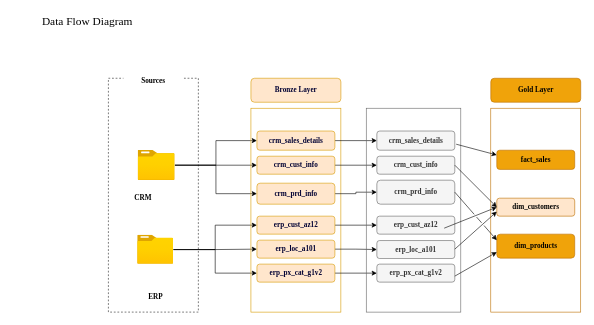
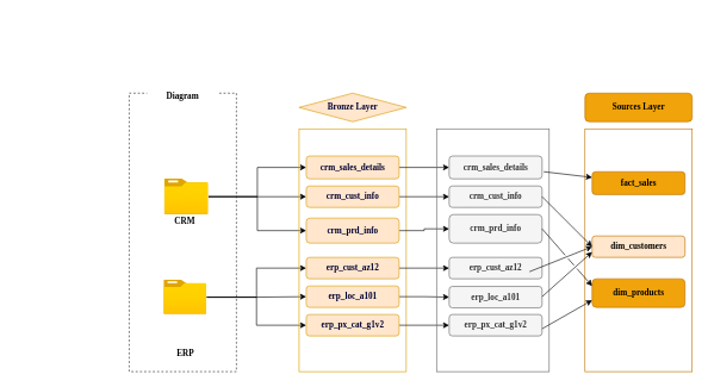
  <mxCell id="0" />
  <mxCell id="1" parent="0" />
  <mxCell id="2" value="" style="rounded=0;whiteSpace=wrap;html=1;fillColor=none;dashed=1;strokeColor=light-dark(#242424, #EDEDED);" parent="1" vertex="1"><mxGeometry x="180" y="130" width="150" height="390" as="geometry" /></mxCell>
- <mxCell id="3" value="&lt;font face=&quot;Comic Sans MS&quot;&gt;&lt;b&gt;Sources&lt;/b&gt;&lt;/font&gt;" style="rounded=1;whiteSpace=wrap;html=1;fillColor=default;strokeColor=none;" parent="1" vertex="1"><mxGeometry x="205" y="120" width="100" height="30" as="geometry" /></mxCell>
+ <mxCell id="3" value="&lt;font face=&quot;Comic Sans MS&quot;&gt;&lt;b&gt;Diagram&lt;/b&gt;&lt;/font&gt;" style="rounded=1;whiteSpace=wrap;html=1;fillColor=default;strokeColor=none;" parent="1" vertex="1"><mxGeometry x="205" y="120" width="100" height="30" as="geometry" /></mxCell>
  <mxCell id="4" style="edgeStyle=orthogonalEdgeStyle;rounded=0;orthogonalLoop=1;jettySize=auto;html=1;entryX=0;entryY=0.5;entryDx=0;entryDy=0;" parent="1" source="7" target="17" edge="1"><mxGeometry relative="1" as="geometry" /></mxCell>
  <mxCell id="5" style="edgeStyle=orthogonalEdgeStyle;rounded=0;orthogonalLoop=1;jettySize=auto;html=1;entryX=0;entryY=0.5;entryDx=0;entryDy=0;" parent="1" source="7" target="21" edge="1"><mxGeometry relative="1" as="geometry" /></mxCell>
  <mxCell id="6" style="edgeStyle=orthogonalEdgeStyle;rounded=0;orthogonalLoop=1;jettySize=auto;html=1;entryX=0;entryY=0.5;entryDx=0;entryDy=0;" parent="1" source="7" target="19" edge="1"><mxGeometry relative="1" as="geometry" /></mxCell>
  <mxCell id="7" value="" style="image;aspect=fixed;html=1;points=[];align=center;fontSize=12;image=img/lib/azure2/general/Folder_Blank.svg;" parent="1" vertex="1"><mxGeometry x="229.28" y="250" width="61.61" height="50" as="geometry" /></mxCell>
- <mxCell id="8" value="&lt;b&gt;&lt;font face=&quot;Comic Sans MS&quot;&gt;CRM&lt;/font&gt;&lt;/b&gt;" style="text;html=1;align=center;verticalAlign=middle;whiteSpace=wrap;rounded=0;" parent="1" vertex="1"><mxGeometry x="207.67" y="320" width="60" height="20" as="geometry" /></mxCell>
+ <mxCell id="8" value="&lt;b&gt;&lt;font face=&quot;Comic Sans MS&quot;&gt;CRM&lt;/font&gt;&lt;/b&gt;" style="text;html=1;align=center;verticalAlign=middle;whiteSpace=wrap;rounded=0;" parent="1" vertex="1"><mxGeometry x="227.67" y="300" width="60" height="20" as="geometry" /></mxCell>
  <mxCell id="9" style="edgeStyle=orthogonalEdgeStyle;rounded=0;orthogonalLoop=1;jettySize=auto;html=1;entryX=0;entryY=0.5;entryDx=0;entryDy=0;" parent="1" source="12" target="23" edge="1"><mxGeometry relative="1" as="geometry" /></mxCell>
  <mxCell id="10" style="edgeStyle=orthogonalEdgeStyle;rounded=0;orthogonalLoop=1;jettySize=auto;html=1;entryX=0;entryY=0.5;entryDx=0;entryDy=0;" parent="1" source="12" target="25" edge="1"><mxGeometry relative="1" as="geometry" /></mxCell>
  <mxCell id="11" style="edgeStyle=orthogonalEdgeStyle;rounded=0;orthogonalLoop=1;jettySize=auto;html=1;entryX=0;entryY=0.5;entryDx=0;entryDy=0;" parent="1" source="12" target="27" edge="1"><mxGeometry relative="1" as="geometry" /></mxCell>
  <mxCell id="12" value="" style="image;aspect=fixed;html=1;points=[];align=center;fontSize=12;image=img/lib/azure2/general/Folder_Blank.svg;" parent="1" vertex="1"><mxGeometry x="228.48" y="391.31" width="60" height="48.69" as="geometry" /></mxCell>
  <mxCell id="13" value="&lt;font face=&quot;Comic Sans MS&quot;&gt;&lt;b&gt;ERP&lt;/b&gt;&lt;/font&gt;" style="text;html=1;align=center;verticalAlign=middle;whiteSpace=wrap;rounded=0;" parent="1" vertex="1"><mxGeometry x="229.28" y="485" width="60" height="20" as="geometry" /></mxCell>
  <mxCell id="14" value="" style="rounded=0;whiteSpace=wrap;html=1;fillColor=none;strokeColor=#d79b00;fillStyle=hatch;fontColor=#000033;" parent="1" vertex="1"><mxGeometry x="417.67" y="180" width="150" height="340" as="geometry" /></mxCell>
- <mxCell id="15" value="&lt;b&gt;&lt;font face=&quot;Comic Sans MS&quot;&gt;Bronze Layer&lt;/font&gt;&lt;/b&gt;" style="rounded=1;whiteSpace=wrap;html=1;fillColor=#ffe6cc;strokeColor=#d79b00;fontColor=#000033;" parent="1" vertex="1"><mxGeometry x="417.67" y="130" width="150" height="40" as="geometry" /></mxCell>
+ <mxCell id="15" value="&lt;b&gt;&lt;font face=&quot;Comic Sans MS&quot;&gt;Bronze Layer&lt;/font&gt;&lt;/b&gt;" style="rhombus;whiteSpace=wrap;html=1;fillColor=#ffe6cc;strokeColor=#d79b00;fontColor=#000033;" parent="1" vertex="1"><mxGeometry x="417.67" y="130" width="150" height="40" as="geometry" /></mxCell>
  <mxCell id="16" style="edgeStyle=orthogonalEdgeStyle;rounded=0;orthogonalLoop=1;jettySize=auto;html=1;" parent="1" source="17" target="29" edge="1"><mxGeometry relative="1" as="geometry" /></mxCell>
  <mxCell id="17" value="&lt;font face=&quot;Comic Sans MS&quot;&gt;&lt;b&gt;crm_sales_details&lt;/b&gt;&lt;/font&gt;" style="rounded=1;whiteSpace=wrap;html=1;fillColor=#ffe6cc;strokeColor=#d79b00;fontColor=#000033;" parent="1" vertex="1"><mxGeometry x="427.67" y="218" width="130" height="32" as="geometry" /></mxCell>
  <mxCell id="18" style="edgeStyle=orthogonalEdgeStyle;rounded=0;orthogonalLoop=1;jettySize=auto;html=1;entryX=0;entryY=0.5;entryDx=0;entryDy=0;" parent="1" source="19" target="30" edge="1"><mxGeometry relative="1" as="geometry" /></mxCell>
  <mxCell id="19" value="&lt;font face=&quot;Comic Sans MS&quot;&gt;&lt;b&gt;crm_cust_info&lt;/b&gt;&lt;/font&gt;" style="rounded=1;whiteSpace=wrap;html=1;fillColor=#ffe6cc;strokeColor=#d79b00;fontColor=#000033;" parent="1" vertex="1"><mxGeometry x="427.67" y="260" width="130" height="30" as="geometry" /></mxCell>
  <mxCell id="20" style="edgeStyle=orthogonalEdgeStyle;rounded=0;orthogonalLoop=1;jettySize=auto;html=1;" parent="1" source="21" target="34" edge="1"><mxGeometry relative="1" as="geometry" /></mxCell>
  <mxCell id="21" value="&lt;font face=&quot;Comic Sans MS&quot;&gt;&lt;b&gt;crm_prd_info&lt;/b&gt;&lt;/font&gt;" style="rounded=1;whiteSpace=wrap;html=1;fillColor=#ffe6cc;strokeColor=#d79b00;fontColor=#000033;" parent="1" vertex="1"><mxGeometry x="427.67" y="305" width="130" height="35" as="geometry" /></mxCell>
  <mxCell id="22" style="edgeStyle=orthogonalEdgeStyle;rounded=0;orthogonalLoop=1;jettySize=auto;html=1;entryX=0;entryY=0.5;entryDx=0;entryDy=0;" parent="1" source="23" target="31" edge="1"><mxGeometry relative="1" as="geometry" /></mxCell>
  <mxCell id="23" value="&lt;font face=&quot;Comic Sans MS&quot;&gt;&lt;b&gt;erp_cust_az12&lt;/b&gt;&lt;/font&gt;" style="rounded=1;whiteSpace=wrap;html=1;fillColor=#ffe6cc;strokeColor=#d79b00;fontColor=#000033;" parent="1" vertex="1"><mxGeometry x="427.67" y="360" width="130" height="30" as="geometry" /></mxCell>
  <mxCell id="24" style="edgeStyle=orthogonalEdgeStyle;rounded=0;orthogonalLoop=1;jettySize=auto;html=1;entryX=0;entryY=0.5;entryDx=0;entryDy=0;" parent="1" source="25" target="32" edge="1"><mxGeometry relative="1" as="geometry" /></mxCell>
  <mxCell id="25" value="&lt;font face=&quot;Comic Sans MS&quot;&gt;&lt;b&gt;erp_loc_a101&lt;/b&gt;&lt;/font&gt;" style="rounded=1;whiteSpace=wrap;html=1;fillColor=#ffe6cc;strokeColor=#d79b00;fontColor=#000033;" parent="1" vertex="1"><mxGeometry x="427.67" y="400" width="130" height="30" as="geometry" /></mxCell>
  <mxCell id="26" style="edgeStyle=orthogonalEdgeStyle;rounded=0;orthogonalLoop=1;jettySize=auto;html=1;entryX=0;entryY=0.5;entryDx=0;entryDy=0;" parent="1" source="27" target="33" edge="1"><mxGeometry relative="1" as="geometry" /></mxCell>
  <mxCell id="27" value="&lt;font face=&quot;Comic Sans MS&quot;&gt;&lt;b&gt;erp_px_cat_g1v2&lt;/b&gt;&lt;/font&gt;" style="rounded=1;whiteSpace=wrap;html=1;fillColor=#ffe6cc;strokeColor=#d79b00;fontColor=#000033;" parent="1" vertex="1"><mxGeometry x="427.67" y="440" width="130" height="30" as="geometry" /></mxCell>
  <mxCell id="28" value="" style="rounded=0;whiteSpace=wrap;html=1;fillColor=none;strokeColor=#666666;fillStyle=hatch;fontColor=#333333;" parent="1" vertex="1"><mxGeometry x="610" y="180" width="157.67" height="340" as="geometry" /></mxCell>
  <mxCell id="29" value="&lt;font face=&quot;Comic Sans MS&quot;&gt;&lt;b&gt;crm_sales_details&lt;/b&gt;&lt;/font&gt;" style="rounded=1;whiteSpace=wrap;html=1;fillColor=#f5f5f5;strokeColor=#666666;fontColor=#333333;" parent="1" vertex="1"><mxGeometry x="627.67" y="218" width="130" height="32" as="geometry" /></mxCell>
  <mxCell id="30" value="&lt;font face=&quot;Comic Sans MS&quot;&gt;&lt;b&gt;crm_cust_info&lt;/b&gt;&lt;/font&gt;" style="rounded=1;whiteSpace=wrap;html=1;fillColor=#f5f5f5;strokeColor=#666666;fontColor=#333333;" parent="1" vertex="1"><mxGeometry x="627.67" y="260" width="130" height="30" as="geometry" /></mxCell>
  <mxCell id="31" value="&lt;font face=&quot;Comic Sans MS&quot;&gt;&lt;b&gt;erp_cust_az12&lt;/b&gt;&lt;/font&gt;" style="rounded=1;whiteSpace=wrap;html=1;fillColor=#f5f5f5;strokeColor=#666666;fontColor=#333333;" parent="1" vertex="1"><mxGeometry x="627.67" y="360" width="130" height="30" as="geometry" /></mxCell>
  <mxCell id="32" value="&lt;font face=&quot;Comic Sans MS&quot;&gt;&lt;b&gt;erp_loc_a101&lt;/b&gt;&lt;/font&gt;" style="rounded=1;whiteSpace=wrap;html=1;fillColor=#f5f5f5;strokeColor=#666666;fontColor=#333333;" parent="1" vertex="1"><mxGeometry x="627.67" y="400.65" width="130" height="30" as="geometry" /></mxCell>
  <mxCell id="33" value="&lt;font face=&quot;Comic Sans MS&quot;&gt;&lt;b&gt;erp_px_cat_g1v2&lt;/b&gt;&lt;/font&gt;" style="rounded=1;whiteSpace=wrap;html=1;fillColor=#f5f5f5;strokeColor=#666666;fontColor=#333333;" parent="1" vertex="1"><mxGeometry x="627.67" y="440" width="130" height="30" as="geometry" /></mxCell>
  <mxCell id="34" value="&lt;font face=&quot;Comic Sans MS&quot;&gt;&lt;b&gt;crm_prd_info&lt;/b&gt;&lt;/font&gt;" style="rounded=1;whiteSpace=wrap;html=1;fillColor=#f5f5f5;strokeColor=#666666;fontColor=#333333;" parent="1" vertex="1"><mxGeometry x="627.67" y="300" width="130" height="40" as="geometry" /></mxCell>
  <mxCell id="35" value="" style="rounded=0;whiteSpace=wrap;html=1;fillColor=none;strokeColor=#BD7000;fillStyle=hatch;fontColor=#000000;" vertex="1" parent="1"><mxGeometry x="817.67" y="180" width="150" height="340" as="geometry" /></mxCell>
- <mxCell id="36" value="&lt;font face=&quot;Comic Sans MS&quot;&gt;&lt;b&gt;Gold Layer&lt;/b&gt;&lt;/font&gt;" style="rounded=1;whiteSpace=wrap;html=1;fillColor=#f0a30a;strokeColor=#BD7000;fontColor=#000000;" vertex="1" parent="1"><mxGeometry x="817.67" y="130" width="150" height="40" as="geometry" /></mxCell>
- <mxCell id="37" value="&lt;font face=&quot;Comic Sans MS&quot;&gt;&lt;b&gt;fact_sales&lt;/b&gt;&lt;/font&gt;" style="rounded=1;whiteSpace=wrap;html=1;fillColor=#f0a30a;strokeColor=#BD7000;fontColor=#000000;" vertex="1" parent="1"><mxGeometry x="827.67" y="250" width="130" height="32" as="geometry" /></mxCell>
+ <mxCell id="36" value="&lt;font face=&quot;Comic Sans MS&quot;&gt;&lt;b&gt;Sources Layer&lt;/b&gt;&lt;/font&gt;" style="rounded=1;whiteSpace=wrap;html=1;fillColor=#f0a30a;strokeColor=#BD7000;fontColor=#000000;" vertex="1" parent="1"><mxGeometry x="817.67" y="130" width="150" height="40" as="geometry" /></mxCell>
+ <mxCell id="37" value="&lt;font face=&quot;Comic Sans MS&quot;&gt;&lt;b&gt;fact_sales&lt;/b&gt;&lt;/font&gt;" style="rounded=1;whiteSpace=wrap;html=1;fillColor=#f0a30a;strokeColor=#BD7000;fontColor=#000000;" vertex="1" parent="1"><mxGeometry x="827.67" y="240" width="130" height="32" as="geometry" /></mxCell>
  <mxCell id="38" value="&lt;font face=&quot;Comic Sans MS&quot;&gt;&lt;b&gt;dim_customers&lt;/b&gt;&lt;/font&gt;" style="rounded=1;whiteSpace=wrap;html=1;fillColor=#ffe6cc;strokeColor=#BD7000;fontColor=#000000;" vertex="1" parent="1"><mxGeometry x="827.67" y="330" width="130" height="30" as="geometry" /></mxCell>
  <mxCell id="39" value="&lt;font face=&quot;Comic Sans MS&quot;&gt;&lt;b&gt;dim_products&lt;/b&gt;&lt;/font&gt;" style="rounded=1;whiteSpace=wrap;html=1;fillColor=#f0a30a;strokeColor=#BD7000;fontColor=#000000;" vertex="1" parent="1"><mxGeometry x="827.67" y="390" width="130" height="40" as="geometry" /></mxCell>
  <mxCell id="40" value="" style="endArrow=classic;html=1;rounded=0;entryX=0;entryY=0.25;entryDx=0;entryDy=0;jumpStyle=gap;" edge="1" parent="1" target="37"><mxGeometry width="50" height="50" relative="1" as="geometry"><mxPoint x="760" y="240" as="sourcePoint" /><mxPoint x="810" y="190" as="targetPoint" /></mxGeometry></mxCell>
  <mxCell id="41" value="" style="endArrow=classic;html=1;rounded=0;entryX=0;entryY=0.5;entryDx=0;entryDy=0;exitX=1;exitY=0.5;exitDx=0;exitDy=0;jumpStyle=gap;" edge="1" parent="1" source="30" target="38"><mxGeometry width="50" height="50" relative="1" as="geometry"><mxPoint x="780" y="250" as="sourcePoint" /><mxPoint x="848" y="296" as="targetPoint" /></mxGeometry></mxCell>
  <mxCell id="42" value="" style="endArrow=classic;html=1;rounded=0;entryX=0;entryY=0.5;entryDx=0;entryDy=0;exitX=0.864;exitY=0.667;exitDx=0;exitDy=0;exitPerimeter=0;jumpStyle=gap;" edge="1" parent="1" source="31" target="38"><mxGeometry width="50" height="50" relative="1" as="geometry"><mxPoint x="780" y="300" as="sourcePoint" /><mxPoint x="850" y="370" as="targetPoint" /></mxGeometry></mxCell>
  <mxCell id="43" value="" style="endArrow=classic;html=1;rounded=0;entryX=0;entryY=0.75;entryDx=0;entryDy=0;exitX=0.864;exitY=0.667;exitDx=0;exitDy=0;exitPerimeter=0;jumpStyle=gap;" edge="1" parent="1" target="38"><mxGeometry width="50" height="50" relative="1" as="geometry"><mxPoint x="757.67" y="415" as="sourcePoint" /><mxPoint x="845.67" y="380" as="targetPoint" /></mxGeometry></mxCell>
  <mxCell id="44" value="" style="endArrow=classic;html=1;rounded=0;entryX=0;entryY=0.25;entryDx=0;entryDy=0;exitX=1;exitY=0.5;exitDx=0;exitDy=0;jumpStyle=gap;" edge="1" parent="1" target="39"><mxGeometry width="50" height="50" relative="1" as="geometry"><mxPoint x="757.67" y="320" as="sourcePoint" /><mxPoint x="827.67" y="390" as="targetPoint" /></mxGeometry></mxCell>
  <mxCell id="45" value="" style="endArrow=classic;html=1;rounded=0;exitX=0.864;exitY=0.667;exitDx=0;exitDy=0;exitPerimeter=0;entryX=0;entryY=0.75;entryDx=0;entryDy=0;jumpStyle=gap;" edge="1" parent="1" target="39"><mxGeometry width="50" height="50" relative="1" as="geometry"><mxPoint x="757.67" y="460" as="sourcePoint" /><mxPoint x="828" y="398" as="targetPoint" /></mxGeometry></mxCell>
- <mxCell id="46" value="&lt;font style=&quot;font-size: 19px;&quot; face=&quot;Comic Sans MS&quot;&gt;Data Flow Diagram&lt;/font&gt;" style="text;html=1;align=center;verticalAlign=middle;whiteSpace=wrap;rounded=0;" vertex="1" parent="1"><mxGeometry x="20" y="20" width="250" height="30" as="geometry" /></mxCell>
